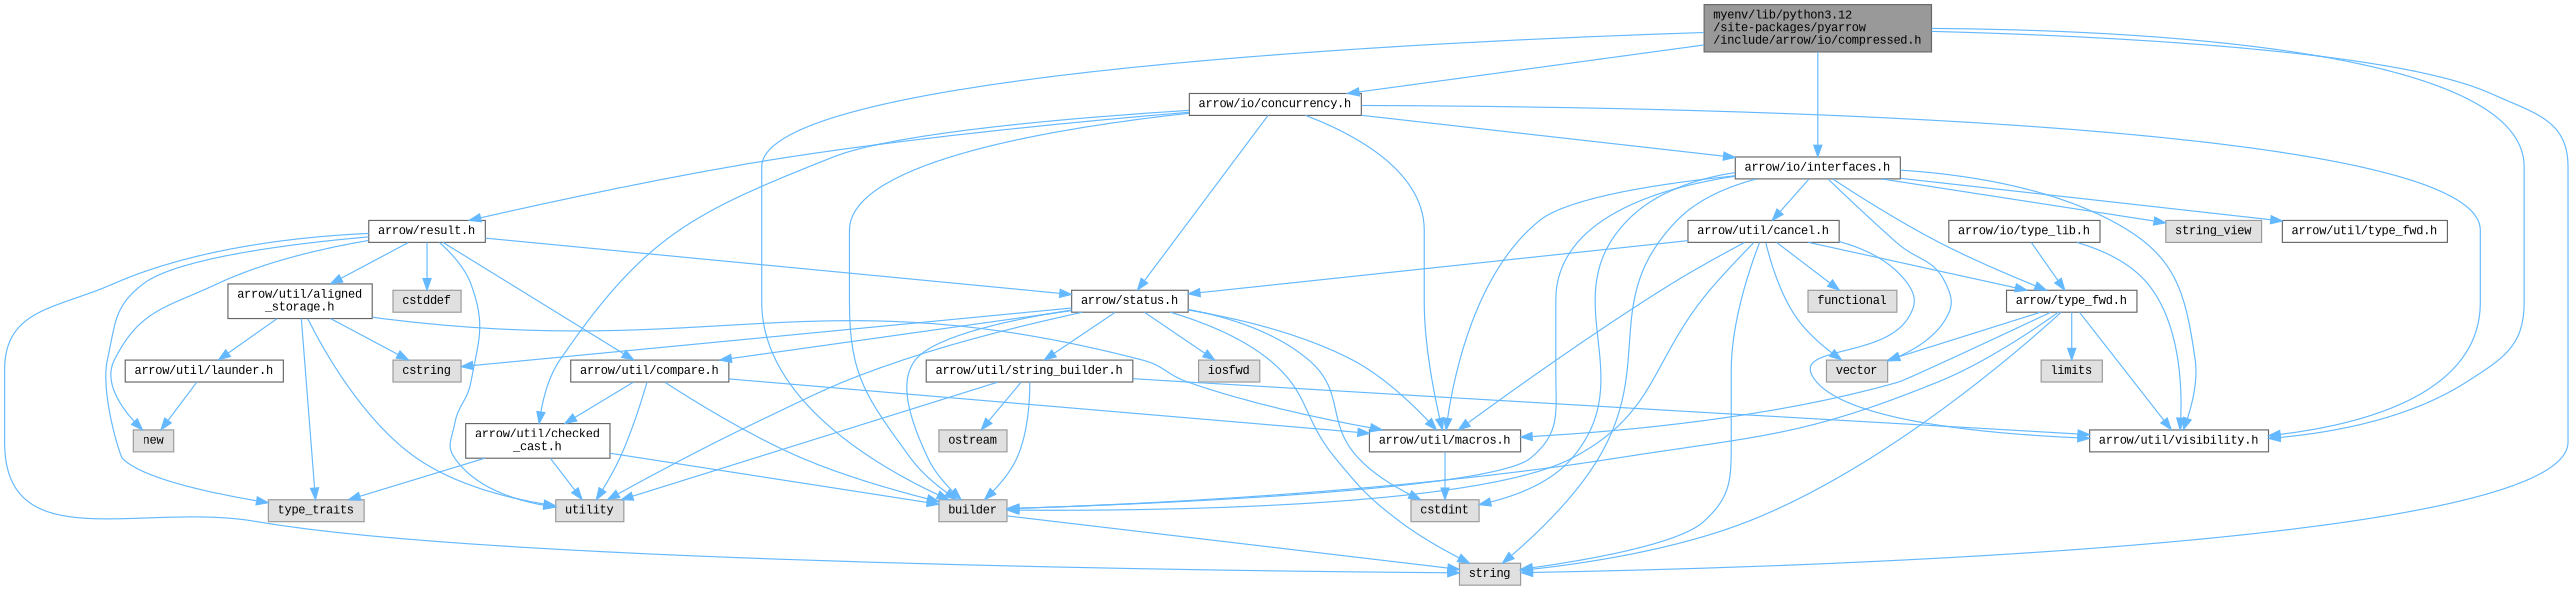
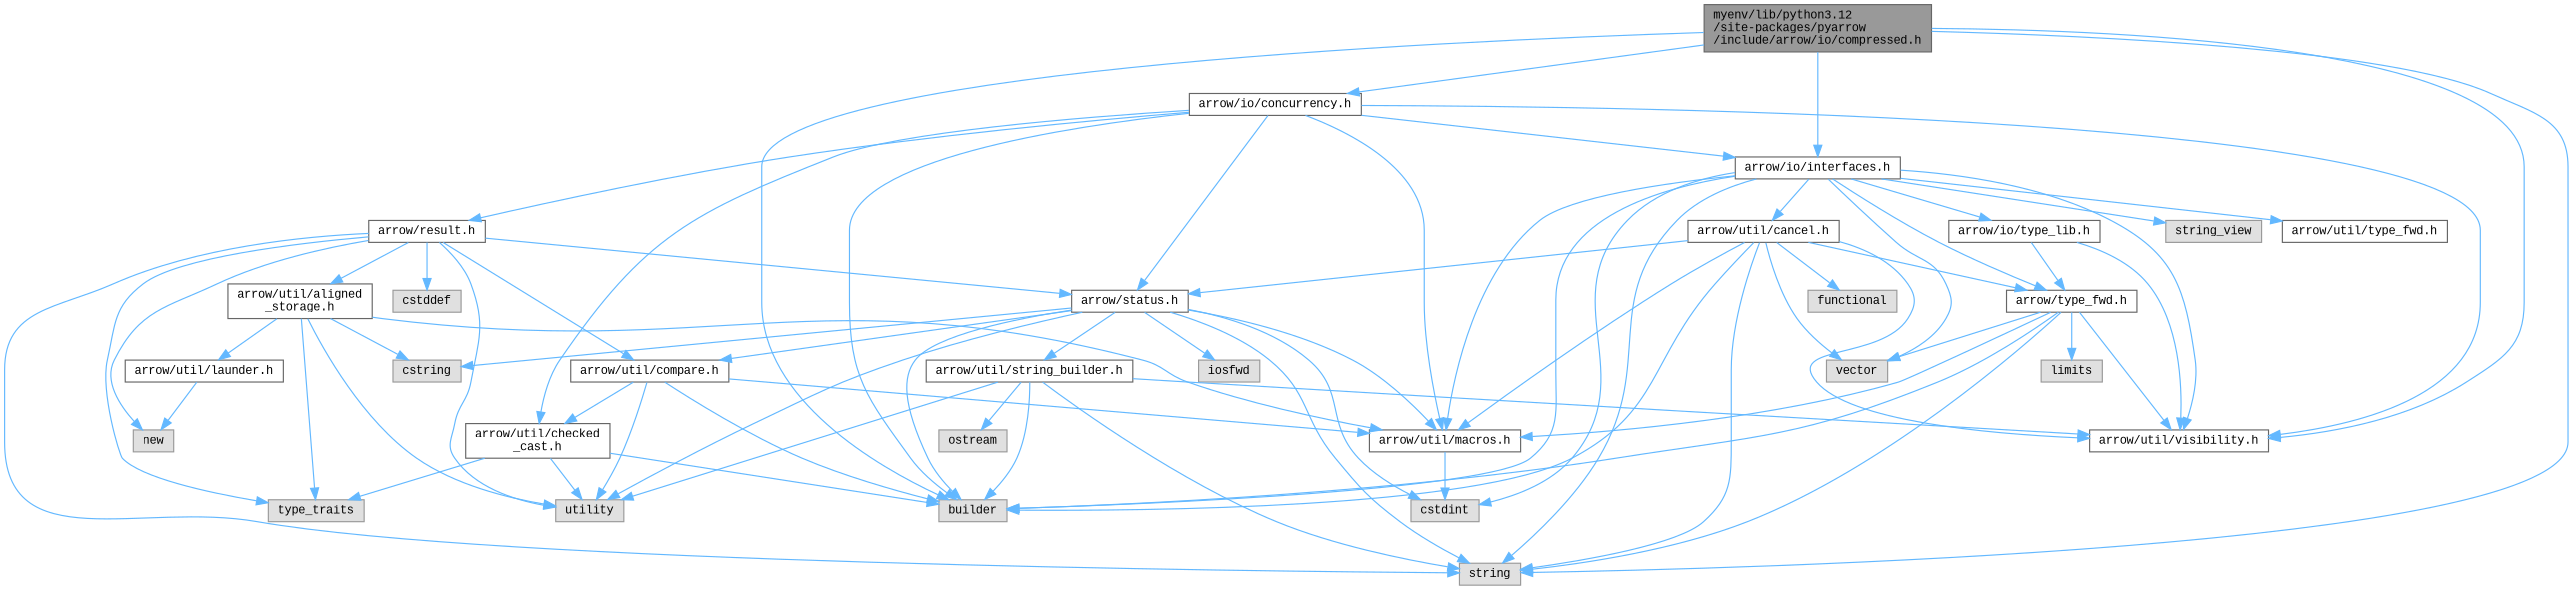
  digraph {
    fontname="Liberation Mono"
    node [color=grey40 fillcolor=white fontname="Liberation Mono" fontsize=10 shape=box style=filled]
    edge [color=steelblue1 fontname="Liberation Mono" fontsize=10 labelfontname=Helvetica labelfontsize=10 style=solid]
    n1 [color=gray40 fillcolor=grey60 fontcolor=black height=0.2 label="myenv/lib/python3.12\l/site-packages/pyarrow\l/include/arrow/io/compressed.h" width=0.4]
    n2 [color=grey60 fillcolor="#E0E0E0" height=0.2 label=builder width=0.4]
    n3 [color=grey60 fillcolor="#E0E0E0" height=0.2 label=string width=0.4]
    n4 [height=0.2 label="arrow/io/concurrency.h" width=0.4]
    n5 [height=0.2 label="arrow/io/interfaces.h" width=0.4]
    n6 [height=0.2 label="arrow/util/visibility.h" width=0.4]
    n7 [height=0.2 label="arrow/util/macros.h" width=0.4]
    n8 [height=0.2 label="arrow/status.h" width=0.4]
    n9 [height=0.2 label="arrow/result.h" width=0.4]
    n10 [height=0.2 label="arrow/util/checked\l_cast.h" width=0.4]
    n11 [color=grey60 fillcolor="#E0E0E0" height=0.2 label=cstdint width=0.4]
    n12 [color=grey60 fillcolor="#E0E0E0" height=0.2 label=string_view width=0.4]
    n13 [color=grey60 fillcolor="#E0E0E0" height=0.2 label=vector width=0.4]
    n14 [height=0.2 label="arrow/io/type_lib.h" width=0.4]
    n15 [height=0.2 label="arrow/type_fwd.h" width=0.4]
    n16 [height=0.2 label="arrow/util/cancel.h" width=0.4]
    n17 [height=0.2 label="arrow/util/type_fwd.h" width=0.4]
    n18 [color=grey60 fillcolor="#E0E0E0" height=0.2 label=cstring width=0.4]
    n19 [color=grey60 fillcolor="#E0E0E0" height=0.2 label=iosfwd width=0.4]
    n20 [color=grey60 fillcolor="#E0E0E0" height=0.2 label=utility width=0.4]
    n21 [height=0.2 label="arrow/util/compare.h" width=0.4]
    n22 [height=0.2 label="arrow/util/string_builder.h" width=0.4]
    n23 [color=grey60 fillcolor="#E0E0E0" height=0.2 label=type_traits width=0.4]
    n24 [color=grey60 fillcolor="#E0E0E0" height=0.2 label=cstddef width=0.4]
    n25 [color=grey60 fillcolor="#E0E0E0" height=0.2 label=new width=0.4]
    n26 [height=0.2 label="arrow/util/aligned\l_storage.h" width=0.4]
    n27 [color=grey60 fillcolor="#E0E0E0" height=0.2 label=limits width=0.4]
    n28 [color=grey60 fillcolor="#E0E0E0" height=0.2 label=functional width=0.4]
    n29 [color=grey60 fillcolor="#E0E0E0" height=0.2 label=ostream width=0.4]
    n30 [height=0.2 label="arrow/util/launder.h" width=0.4]
    n1 -> n2
    n1 -> n3
    n1 -> n4
    n1 -> n5
    n1 -> n6
    n4 -> n2
    n4 -> n5
    n4 -> n6
    n4 -> n7
    n4 -> n8
    n4 -> n9
    n4 -> n10
    n5 -> n2
    n5 -> n3
    n5 -> n6
    n5 -> n7
    n5 -> n11
    n5 -> n12
    n5 -> n13
+   n5 -> n14
    n5 -> n15
    n5 -> n16
    n5 -> n17
    n7 -> n11
    n8 -> n2
    n8 -> n3
    n8 -> n7
    n8 -> n11
    n8 -> n18
    n8 -> n19
    n8 -> n20
    n8 -> n21
    n8 -> n22
    n9 -> n3
    n9 -> n8
    n9 -> n20
    n9 -> n21
    n9 -> n23
    n9 -> n24
    n9 -> n25
    n9 -> n26
    n10 -> n2
    n10 -> n20
    n10 -> n23
    n14 -> n6
    n14 -> n15
    n15 -> n2
    n15 -> n3
    n15 -> n6
    n15 -> n7
    n15 -> n13
    n15 -> n27
    n16 -> n2
    n16 -> n3
    n16 -> n6
    n16 -> n7
    n16 -> n8
    n16 -> n13
    n16 -> n15
    n16 -> n28
    n21 -> n2
    n21 -> n7
    n21 -> n10
    n21 -> n20
    n22 -> n2
-   n2 -> n3
+   n22 -> n3
    n22 -> n6
    n22 -> n20
    n22 -> n29
    n26 -> n7
    n26 -> n18
    n26 -> n20
    n26 -> n23
    n26 -> n30
    n30 -> n25
  }
